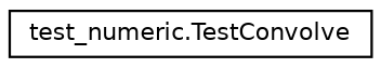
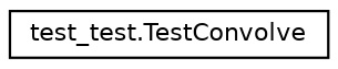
  digraph {
    rankdir=LR
-   n1 [color=black fillcolor=white fontname=Helvetica fontsize=10 height=0.2 label="test_numeric.TestConvolve" shape=record style=filled width=0.4]
+   n1 [color=black fillcolor=white fontname=Helvetica fontsize=10 height=0.2 label="test_test.TestConvolve" shape=record style=filled width=0.4]
  }
